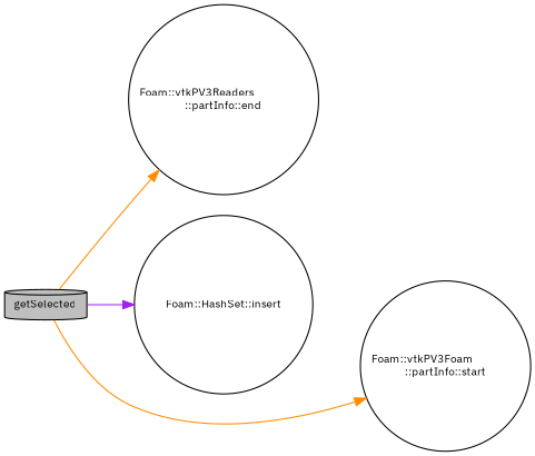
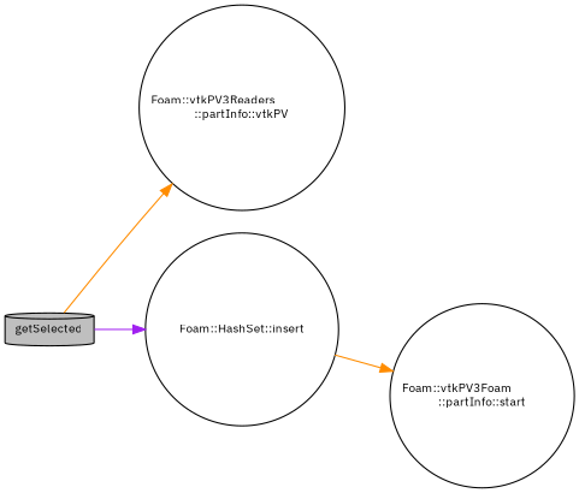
  digraph {
    fontname="IBM Plex Sans"
    rankdir=LR
    node [color=black fontname="IBM Plex Sans" fontsize=10 shape=circle]
    edge [color=darkorange fontname="IBM Plex Sans" fontsize=10 labelfontname=FreeSans labelfontsize=10 style=solid]
    n1 [fillcolor=grey75 fontcolor=black height=0.2 label=getSelected shape=cylinder style=filled width=0.4]
-   n2 [height=0.2 label="Foam::vtkPV3Readers\l::partInfo::end" width=0.4]
+   n2 [height=0.2 label="Foam::vtkPV3Readers\l::partInfo::vtkPV" width=0.4]
    n3 [height=0.2 label="Foam::HashSet::insert" width=0.4]
    n4 [height=0.2 label="Foam::vtkPV3Foam\l::partInfo::start" width=0.4]
    n1 -> n2
    n1 -> n3 [color=purple]
-   n1 -> n4
+   n3 -> n4
  }
